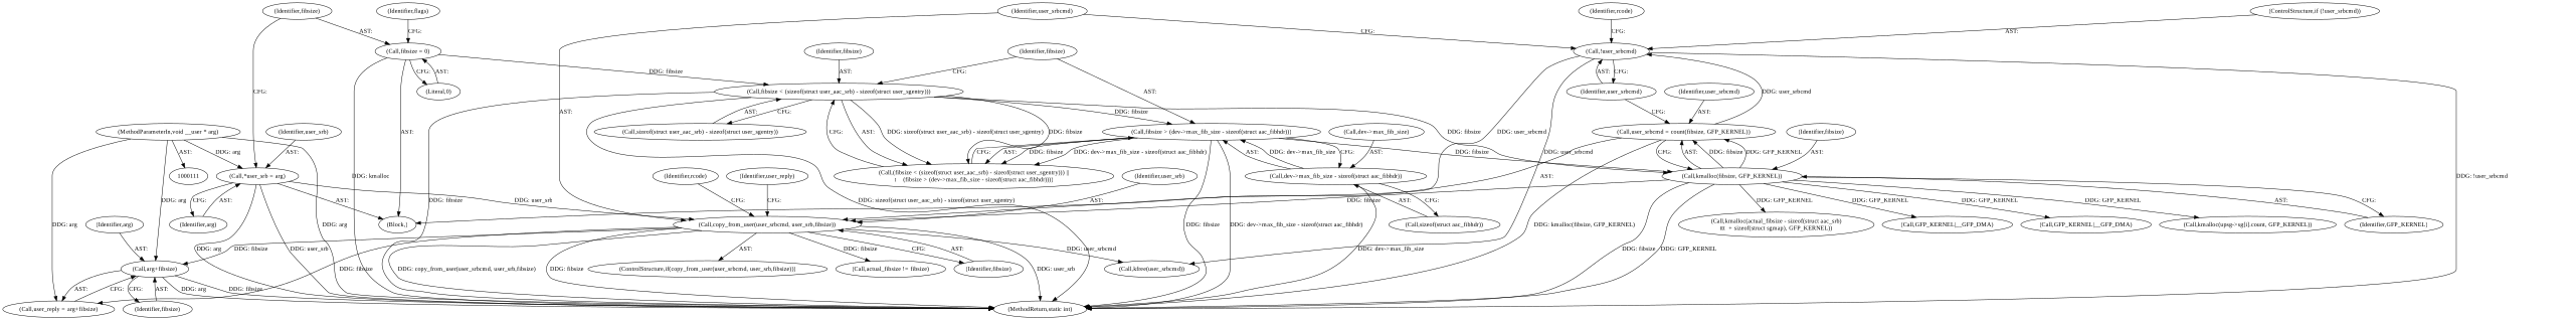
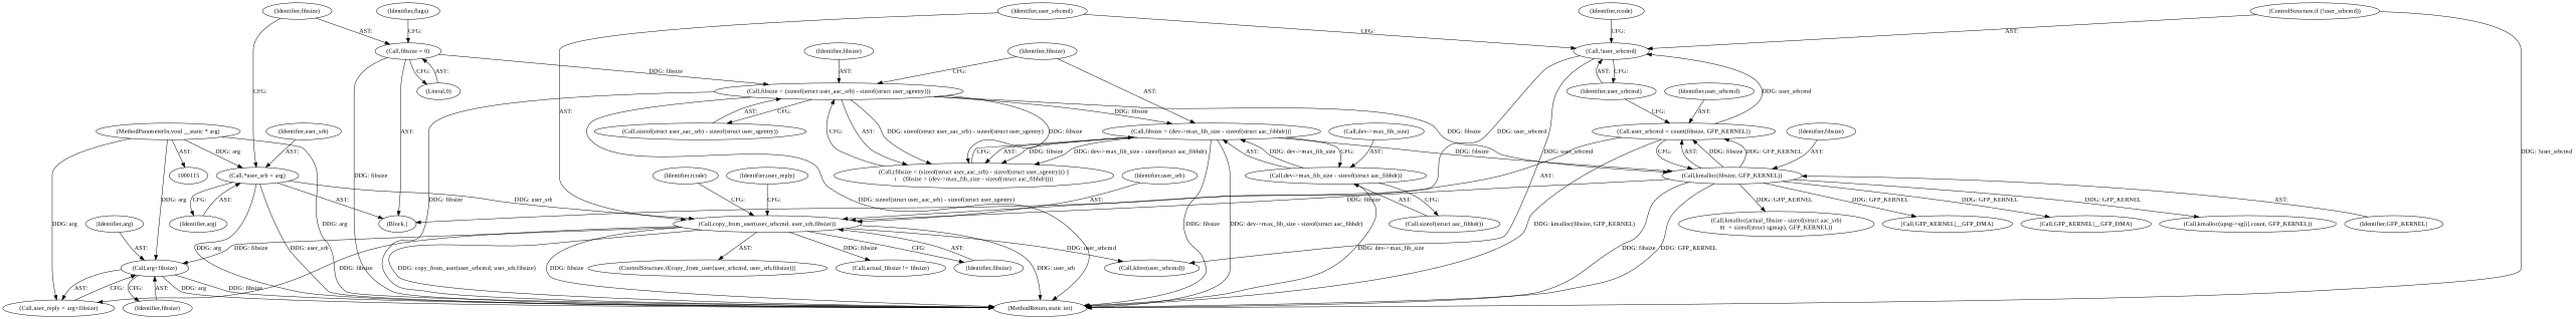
  digraph {
    fontname="Liberation Serif"
    node [fontname="Liberation Serif"]
    edge [fontname="Liberation Serif"]
    n1 [label="(Call,arg+fibsize)"]
    n2 [label="(Identifier,fibsize)"]
    n3 [label="(Call,user_reply = arg+fibsize)"]
    n4 [label="(MethodReturn,static int)"]
-   n5 [label="(MethodParameterIn,void __user * arg)"]
+   n5 [label="(MethodParameterIn,void __static * arg)"]
    n6 [label="(Call,*user_srb = arg)"]
-   1000115 [label=1000111]
+   1000115
    n8 [label="(Call,copy_from_user(user_srbcmd, user_srb,fibsize))"]
    n9 [label="(Block,)"]
    n10 [label="(Identifier,arg)"]
    n11 [label="(Call,kfree(user_srbcmd))"]
    n12 [label="(ControlStructure,if(copy_from_user(user_srbcmd, user_srb,fibsize)))"]
    n13 [label="(Call,actual_fibsize != fibsize)"]
    n14 [label="(Identifier,fibsize)"]
    n15 [label="(Call,!user_srbcmd)"]
    n16 [label="(Identifier,user_srbcmd)"]
    n17 [label="(Call,user_srbcmd = count(fibsize, GFP_KERNEL))"]
    n18 [label="(ControlStructure,if (!user_srbcmd))"]
    n19 [label="(Call,kmalloc(fibsize, GFP_KERNEL))"]
    n20 [label="(Identifier,GFP_KERNEL)"]
    n21 [label="(Call,kmalloc(actual_fibsize - sizeof(struct aac_srb)\n\t\t\t  + sizeof(struct sgmap), GFP_KERNEL))"]
    n22 [label="(Call,GFP_KERNEL|__GFP_DMA)"]
    n23 [label="(Call,GFP_KERNEL|__GFP_DMA)"]
    n24 [label="(Call,kmalloc(upsg->sg[i].count, GFP_KERNEL))"]
    n25 [label="(Call,fibsize > (dev->max_fib_size - sizeof(struct aac_fibhdr)))"]
    n26 [label="(Call,dev->max_fib_size - sizeof(struct aac_fibhdr))"]
    n27 [label="(Call,(fibsize < (sizeof(struct user_aac_srb) - sizeof(struct user_sgentry))) ||\n\t    (fibsize > (dev->max_fib_size - sizeof(struct aac_fibhdr))))"]
    n28 [label="(Call,sizeof(struct aac_fibhdr))"]
    n29 [label="(Call,fibsize < (sizeof(struct user_aac_srb) - sizeof(struct user_sgentry)))"]
    n30 [label="(Call,sizeof(struct user_aac_srb) - sizeof(struct user_sgentry))"]
    n31 [label="(Call,fibsize = 0)"]
    n32 [label="(Literal,0)"]
    n33 [label="(Identifier,rcode)"]
    n34 [label="(Identifier,fibsize)"]
    n35 [label="(Identifier,user_srb)"]
    n36 [label="(Identifier,fibsize)"]
    n37 [label="(Identifier,flags)"]
    n38 [label="(Identifier,fibsize)"]
    n39 [label="(Identifier,arg)"]
    n40 [label="(Identifier,user_srbcmd)"]
    n41 [label="(Identifier,user_reply)"]
    n42 [label="(Identifier,user_srbcmd)"]
    n43 [label="(Identifier,user_srb)"]
    n44 [label="(Call,dev->max_fib_size)"]
    n45 [label="(Identifier,rcode)"]
    n46 [label="(Identifier,fibsize)"]
    n1 -> n2 [label="CFG: "]
    n1 -> n3 [label="AST: "]
    n1 -> n4 [label="DDG: arg"]
    n1 -> n4 [label="DDG: fibsize"]
    n2 -> n1 [label="AST: "]
    n3 -> n1 [label="CFG: "]
    n5 -> n1 [label="DDG: arg"]
    n5 -> n3 [label="DDG: arg"]
    n5 -> n4 [label="DDG: arg"]
    n5 -> n6 [label="DDG: arg"]
    n5 -> 1000115 [label="AST: "]
    n6 -> n4 [label="DDG: arg"]
    n6 -> n4 [label="DDG: user_srb"]
    n6 -> n8 [label="DDG: user_srb"]
    n6 -> n9 [label="AST: "]
    n6 -> n10 [label="CFG: "]
    n8 -> n1 [label="DDG: fibsize"]
    n8 -> n3 [label="DDG: fibsize"]
    n8 -> n4 [label="DDG: user_srb"]
    n8 -> n4 [label="DDG: copy_from_user(user_srbcmd, user_srb,fibsize)"]
    n8 -> n4 [label="DDG: fibsize"]
    n8 -> n11 [label="DDG: user_srbcmd"]
    n8 -> n12 [label="AST: "]
    n8 -> n13 [label="DDG: fibsize"]
    n8 -> n14 [label="CFG: "]
    n10 -> n6 [label="AST: "]
    n14 -> n8 [label="AST: "]
-   n15 -> n4 [label="DDG: !user_srbcmd"]
+   n18 -> n4 [label="DDG: !user_srbcmd"]
    n15 -> n8 [label="DDG: user_srbcmd"]
    n15 -> n11 [label="DDG: user_srbcmd"]
    n15 -> n16 [label="CFG: "]
    n16 -> n15 [label="AST: "]
    n16 -> n17 [label="CFG: "]
    n17 -> n4 [label="DDG: kmalloc(fibsize, GFP_KERNEL)"]
    n17 -> n9 [label="AST: "]
    n17 -> n15 [label="DDG: user_srbcmd"]
    n17 -> n19 [label="CFG: "]
    n18 -> n15 [label="AST: "]
    n19 -> n4 [label="DDG: fibsize"]
    n19 -> n4 [label="DDG: GFP_KERNEL"]
    n19 -> n8 [label="DDG: fibsize"]
    n19 -> n17 [label="AST: "]
    n19 -> n17 [label="DDG: fibsize"]
    n19 -> n17 [label="DDG: GFP_KERNEL"]
-   n19 -> n20 [label="CFG: "]
    n19 -> n21 [label="DDG: GFP_KERNEL"]
    n19 -> n22 [label="DDG: GFP_KERNEL"]
    n19 -> n23 [label="DDG: GFP_KERNEL"]
    n19 -> n24 [label="DDG: GFP_KERNEL"]
    n20 -> n19 [label="AST: "]
    n25 -> n4 [label="DDG: fibsize"]
    n25 -> n4 [label="DDG: dev->max_fib_size - sizeof(struct aac_fibhdr)"]
    n25 -> n19 [label="DDG: fibsize"]
    n25 -> n26 [label="CFG: "]
    n25 -> n27 [label="AST: "]
    n25 -> n27 [label="DDG: fibsize"]
    n25 -> n27 [label="DDG: dev->max_fib_size - sizeof(struct aac_fibhdr)"]
    n26 -> n4 [label="DDG: dev->max_fib_size"]
    n26 -> n25 [label="AST: "]
    n26 -> n25 [label="DDG: dev->max_fib_size"]
    n26 -> n28 [label="CFG: "]
    n27 -> n25 [label="CFG: "]
    n27 -> n29 [label="CFG: "]
    n28 -> n26 [label="AST: "]
    n29 -> n4 [label="DDG: sizeof(struct user_aac_srb) - sizeof(struct user_sgentry)"]
    n29 -> n4 [label="DDG: fibsize"]
    n29 -> n19 [label="DDG: fibsize"]
    n29 -> n25 [label="DDG: fibsize"]
    n29 -> n27 [label="AST: "]
    n29 -> n27 [label="DDG: fibsize"]
    n29 -> n27 [label="DDG: sizeof(struct user_aac_srb) - sizeof(struct user_sgentry)"]
    n29 -> n30 [label="CFG: "]
    n30 -> n29 [label="AST: "]
-   n31 -> n4 [label="DDG: kmalloc"]
+   n31 -> n4 [label="DDG: fibsize"]
    n31 -> n9 [label="AST: "]
    n31 -> n29 [label="DDG: fibsize"]
    n31 -> n32 [label="CFG: "]
    n32 -> n31 [label="AST: "]
    n33 -> n8 [label="CFG: "]
    n34 -> n25 [label="AST: "]
    n34 -> n29 [label="CFG: "]
    n35 -> n6 [label="AST: "]
    n36 -> n29 [label="AST: "]
    n37 -> n31 [label="CFG: "]
    n38 -> n19 [label="AST: "]
    n39 -> n1 [label="AST: "]
    n40 -> n17 [label="AST: "]
    n41 -> n8 [label="CFG: "]
    n42 -> n8 [label="AST: "]
    n42 -> n15 [label="CFG: "]
    n43 -> n8 [label="AST: "]
    n44 -> n26 [label="AST: "]
    n45 -> n15 [label="CFG: "]
    n46 -> n6 [label="CFG: "]
    n46 -> n31 [label="AST: "]
  }
